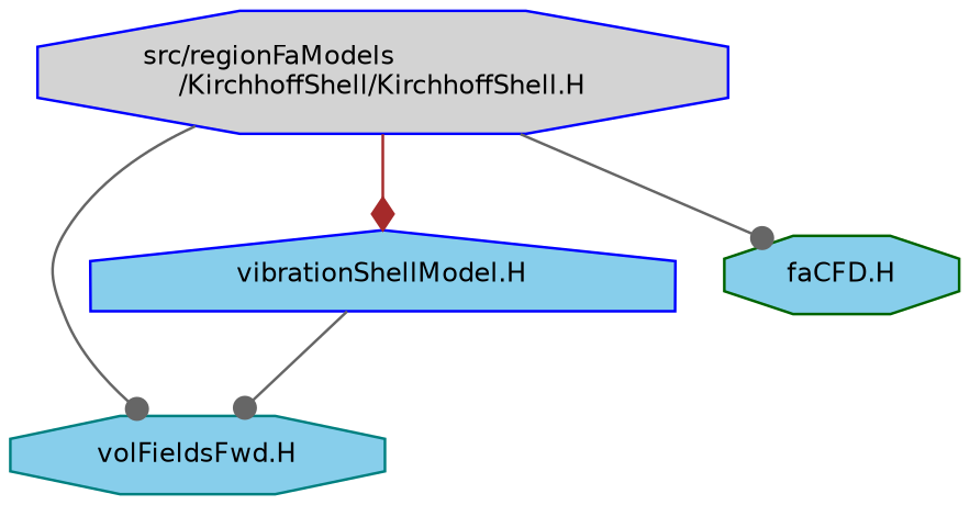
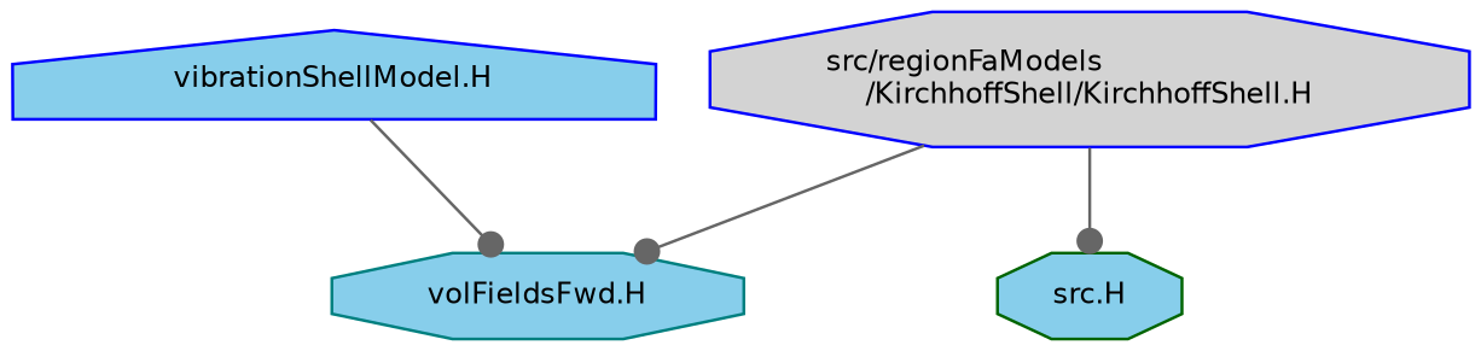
  digraph {
    node [color=blue fillcolor=skyblue fontname=Helvetica fontsize=10 shape=octagon style=filled]
    edge [arrowhead=dot color=gray40 fontname=Helvetica fontsize=10 labelfontname=Helvetica labelfontsize=10 style=solid]
    n1 [fillcolor=lightgrey fontcolor=black height=0.2 label="src/regionFaModels\l/KirchhoffShell/KirchhoffShell.H" width=0.4]
    n2 [color=teal height=0.2 label="volFieldsFwd.H" width=0.4]
    n3 [height=0.2 label="vibrationShellModel.H" shape=house width=0.4]
-   n4 [color=darkgreen height=0.2 label="faCFD.H" width=0.4]
+   n4 [color=darkgreen height=0.2 label="src.H" width=0.4]
    n1 -> n2
-   n1 -> n3 [arrowhead=diamond color=brown]
    n1 -> n4
    n3 -> n2
  }
